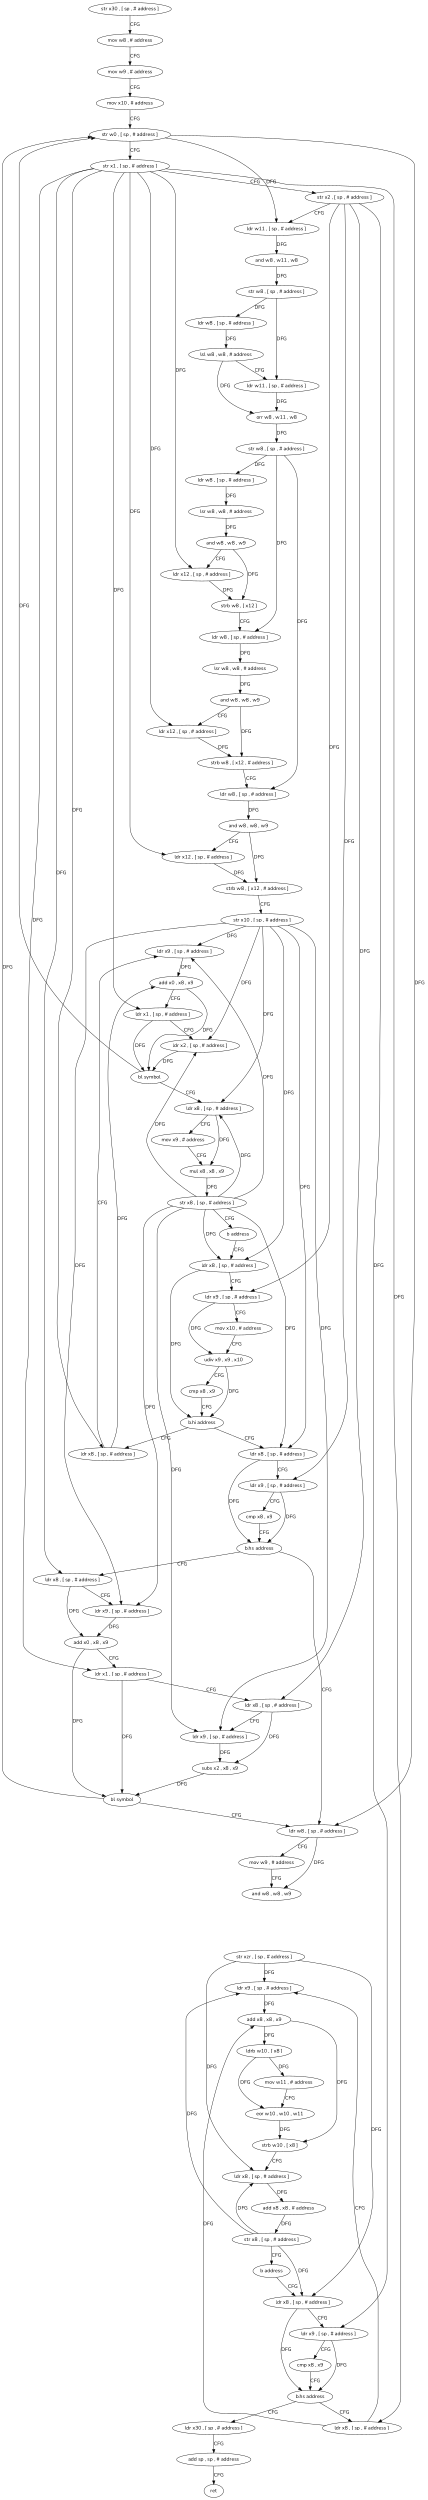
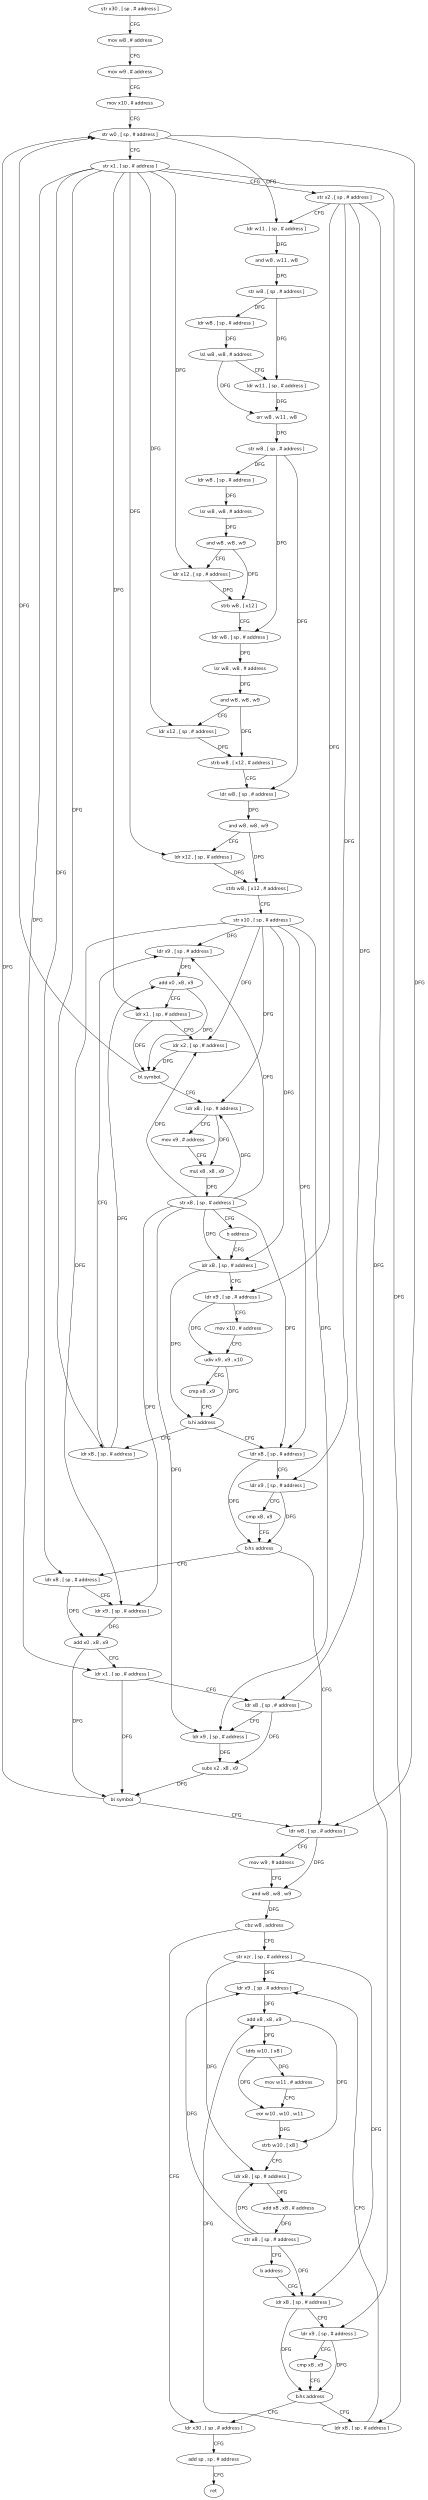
  digraph {
    fontname=Nunito
    node [fontname=Nunito]
    edge [fontname=Nunito]
    n1 [label="str x30 , [ sp , # address ]"]
    n2 [label="mov w8 , # address"]
    n3 [label="mov w9 , # address"]
    n4 [label="mov x10 , # address"]
    n5 [label="str w0 , [ sp , # address ]"]
    n6 [label="str x1 , [ sp , # address ]"]
    n7 [label="ldr w11 , [ sp , # address ]"]
    n8 [label="ldr w8 , [ sp , # address ]"]
    n9 [label="str x2 , [ sp , # address ]"]
    n10 [label="ldr x12 , [ sp , # address ]"]
    n11 [label="ldr x12 , [ sp , # address ]"]
    n12 [label="ldr x12 , [ sp , # address ]"]
    n13 [label="ldr x8 , [ sp , # address ]"]
    n14 [label="ldr x8 , [ sp , # address ]"]
    n15 [label="ldr x1 , [ sp , # address ]"]
    n16 [label="ldr x1 , [ sp , # address ]"]
    n17 [label="ldr x8 , [ sp , # address ]"]
    n18 [label="and w8 , w11 , w8"]
    n19 [label="mov w9 , # address"]
    n20 [label="and w8 , w8 , w9"]
    n21 [label="ldr x9 , [ sp , # address ]"]
    n22 [label="ldr x8 , [ sp , # address ]"]
    n23 [label="ldr x9 , [ sp , # address ]"]
    n24 [label="ldr x9 , [ sp , # address ]"]
    n25 [label="strb w8 , [ x12 ]"]
    n26 [label="strb w8 , [ x12 , # address ]"]
    n27 [label="strb w8 , [ x12 , # address ]"]
    n28 [label="ldr x9 , [ sp , # address ]"]
    n29 [label="add x0 , x8 , x9"]
    n30 [label="ldr x9 , [ sp , # address ]"]
    n31 [label="add x0 , x8 , x9"]
    n32 [label="ldr x2 , [ sp , # address ]"]
    n33 [label="bl symbol"]
    n34 [label="bl symbol"]
    n35 [label="ldr x9 , [ sp , # address ]"]
    n36 [label="add x8 , x8 , x9"]
    n37 [label="b.hs address"]
    n38 [label="cmp x8 , x9"]
    n39 [label="ldr x9 , [ sp , # address ]"]
    n40 [label="subs x2 , x8 , x9"]
    n41 [label="mov x10 , # address"]
    n42 [label="udiv x9 , x9 , x10"]
    n43 [label="b.hs address"]
    n44 [label="cmp x8 , x9"]
    n45 [label="str w8 , [ sp , # address ]"]
    n46 [label="ldr w8 , [ sp , # address ]"]
    n47 [label="ldr w11 , [ sp , # address ]"]
    n48 [label="lsl w8 , w8 , # address"]
    n49 [label="orr w8 , w11 , w8"]
    n50 [label="str w8 , [ sp , # address ]"]
    n51 [label="ldr w8 , [ sp , # address ]"]
    n52 [label="ldr w8 , [ sp , # address ]"]
    n53 [label="ldr w8 , [ sp , # address ]"]
    n54 [label="lsr w8 , w8 , # address"]
    n55 [label="lsr w8 , w8 , # address"]
    n56 [label="and w8 , w8 , w9"]
    n57 [label="and w8 , w8 , w9"]
    n58 [label="and w8 , w8 , w9"]
    n59 [label="str x10 , [ sp , # address ]"]
    n60 [label="ldr x8 , [ sp , # address ]"]
    n61 [label="ldr x8 , [ sp , # address ]"]
    n62 [label="ldr x8 , [ sp , # address ]"]
    n63 [label="b.hi address"]
    n64 [label="mov x9 , # address"]
    n65 [label="mul x8 , x8 , x9"]
+   n66 [label="cbz w8 , address"]
    n67 [label="str x8 , [ sp , # address ]"]
    n68 [label="b address"]
    n69 [label="ldr x30 , [ sp , # address ]"]
    n70 [label="str xzr , [ sp , # address ]"]
    n71 [label="add sp , sp , # address"]
    n72 [label="ldr x8 , [ sp , # address ]"]
    n73 [label="ldr x8 , [ sp , # address ]"]
    n74 [label=ret]
    n75 [label="add x8 , x8 , # address"]
    n76 [label="cmp x8 , x9"]
    n77 [label="ldrb w10 , [ x8 ]"]
    n78 [label="strb w10 , [ x8 ]"]
    n79 [label="mov w11 , # address"]
    n80 [label="eor w10 , w10 , w11"]
    n81 [label="str x8 , [ sp , # address ]"]
    n82 [label="b address"]
    n1 -> n2 [label=CFG]
    n2 -> n3 [label=CFG]
    n3 -> n4 [label=CFG]
    n4 -> n5 [label=CFG]
    n5 -> n6 [label=CFG]
    n5 -> n7 [label=DFG]
    n5 -> n8 [label=DFG]
    n6 -> n9 [label=CFG]
    n6 -> n10 [label=DFG]
    n6 -> n11 [label=DFG]
    n6 -> n12 [label=DFG]
    n6 -> n13 [label=DFG]
    n6 -> n14 [label=DFG]
    n6 -> n15 [label=DFG]
    n6 -> n16 [label=DFG]
    n6 -> n17 [label=DFG]
    n7 -> n18 [label=DFG]
    n8 -> n19 [label=CFG]
    n8 -> n20 [label=DFG]
    n9 -> n7 [label=CFG]
    n9 -> n21 [label=DFG]
    n9 -> n22 [label=DFG]
    n9 -> n23 [label=DFG]
    n9 -> n24 [label=DFG]
    n10 -> n25 [label=DFG]
    n11 -> n26 [label=DFG]
    n12 -> n27 [label=DFG]
    n13 -> n28 [label=CFG]
    n13 -> n29 [label=DFG]
    n14 -> n30 [label=CFG]
    n14 -> n31 [label=DFG]
    n15 -> n32 [label=CFG]
    n15 -> n33 [label=DFG]
    n16 -> n22 [label=CFG]
    n16 -> n34 [label=DFG]
    n17 -> n35 [label=CFG]
    n17 -> n36 [label=DFG]
    n18 -> n45 [label=DFG]
    n19 -> n20 [label=CFG]
+   n20 -> n66 [label=DFG]
    n21 -> n37 [label=DFG]
    n21 -> n38 [label=CFG]
    n22 -> n39 [label=CFG]
    n22 -> n40 [label=DFG]
    n23 -> n41 [label=CFG]
    n23 -> n42 [label=DFG]
    n24 -> n43 [label=DFG]
    n24 -> n44 [label=CFG]
    n25 -> n52 [label=CFG]
    n26 -> n53 [label=CFG]
    n27 -> n59 [label=CFG]
    n28 -> n29 [label=DFG]
    n29 -> n16 [label=CFG]
    n29 -> n34 [label=DFG]
    n30 -> n31 [label=DFG]
    n31 -> n15 [label=CFG]
    n31 -> n33 [label=DFG]
    n32 -> n33 [label=DFG]
    n33 -> n5 [label=DFG]
    n33 -> n62 [label=CFG]
    n34 -> n5 [label=DFG]
    n34 -> n8 [label=CFG]
    n35 -> n36 [label=DFG]
    n36 -> n77 [label=DFG]
    n36 -> n78 [label=DFG]
    n37 -> n8 [label=CFG]
    n37 -> n13 [label=CFG]
    n38 -> n37 [label=CFG]
    n39 -> n40 [label=DFG]
    n40 -> n34 [label=DFG]
    n41 -> n42 [label=CFG]
    n42 -> n63 [label=DFG]
    n42 -> n76 [label=CFG]
    n43 -> n17 [label=CFG]
    n43 -> n69 [label=CFG]
    n44 -> n43 [label=CFG]
    n45 -> n46 [label=DFG]
    n45 -> n47 [label=DFG]
    n46 -> n48 [label=DFG]
    n47 -> n49 [label=DFG]
    n48 -> n47 [label=CFG]
    n48 -> n49 [label=DFG]
    n49 -> n50 [label=DFG]
    n50 -> n51 [label=DFG]
    n50 -> n52 [label=DFG]
    n50 -> n53 [label=DFG]
    n51 -> n54 [label=DFG]
    n52 -> n55 [label=DFG]
    n53 -> n56 [label=DFG]
    n54 -> n57 [label=DFG]
    n55 -> n58 [label=DFG]
    n56 -> n12 [label=CFG]
    n56 -> n27 [label=DFG]
    n57 -> n10 [label=CFG]
    n57 -> n25 [label=DFG]
    n58 -> n11 [label=CFG]
    n58 -> n26 [label=DFG]
    n59 -> n28 [label=DFG]
    n59 -> n30 [label=DFG]
    n59 -> n32 [label=DFG]
    n59 -> n39 [label=DFG]
    n59 -> n60 [label=DFG]
    n59 -> n61 [label=DFG]
    n59 -> n62 [label=DFG]
    n60 -> n23 [label=CFG]
    n60 -> n63 [label=DFG]
    n61 -> n21 [label=CFG]
    n61 -> n37 [label=DFG]
    n62 -> n64 [label=CFG]
    n62 -> n65 [label=DFG]
    n63 -> n14 [label=CFG]
    n63 -> n61 [label=CFG]
    n64 -> n65 [label=CFG]
    n65 -> n67 [label=DFG]
+   n66 -> n69 [label=CFG]
+   n66 -> n70 [label=CFG]
    n67 -> n28 [label=DFG]
    n67 -> n30 [label=DFG]
    n67 -> n32 [label=DFG]
    n67 -> n39 [label=DFG]
    n67 -> n60 [label=DFG]
    n67 -> n61 [label=DFG]
    n67 -> n62 [label=DFG]
    n67 -> n68 [label=CFG]
    n68 -> n60 [label=CFG]
    n69 -> n71 [label=CFG]
    n70 -> n35 [label=DFG]
    n70 -> n72 [label=DFG]
    n70 -> n73 [label=DFG]
    n71 -> n74 [label=CFG]
    n72 -> n24 [label=CFG]
    n72 -> n43 [label=DFG]
    n73 -> n75 [label=DFG]
    n75 -> n81 [label=DFG]
    n76 -> n63 [label=CFG]
    n77 -> n79 [label=DFG]
    n77 -> n80 [label=DFG]
    n78 -> n73 [label=CFG]
    n79 -> n80 [label=CFG]
    n80 -> n78 [label=DFG]
    n81 -> n35 [label=DFG]
    n81 -> n72 [label=DFG]
    n81 -> n73 [label=DFG]
    n81 -> n82 [label=CFG]
    n82 -> n72 [label=CFG]
  }
